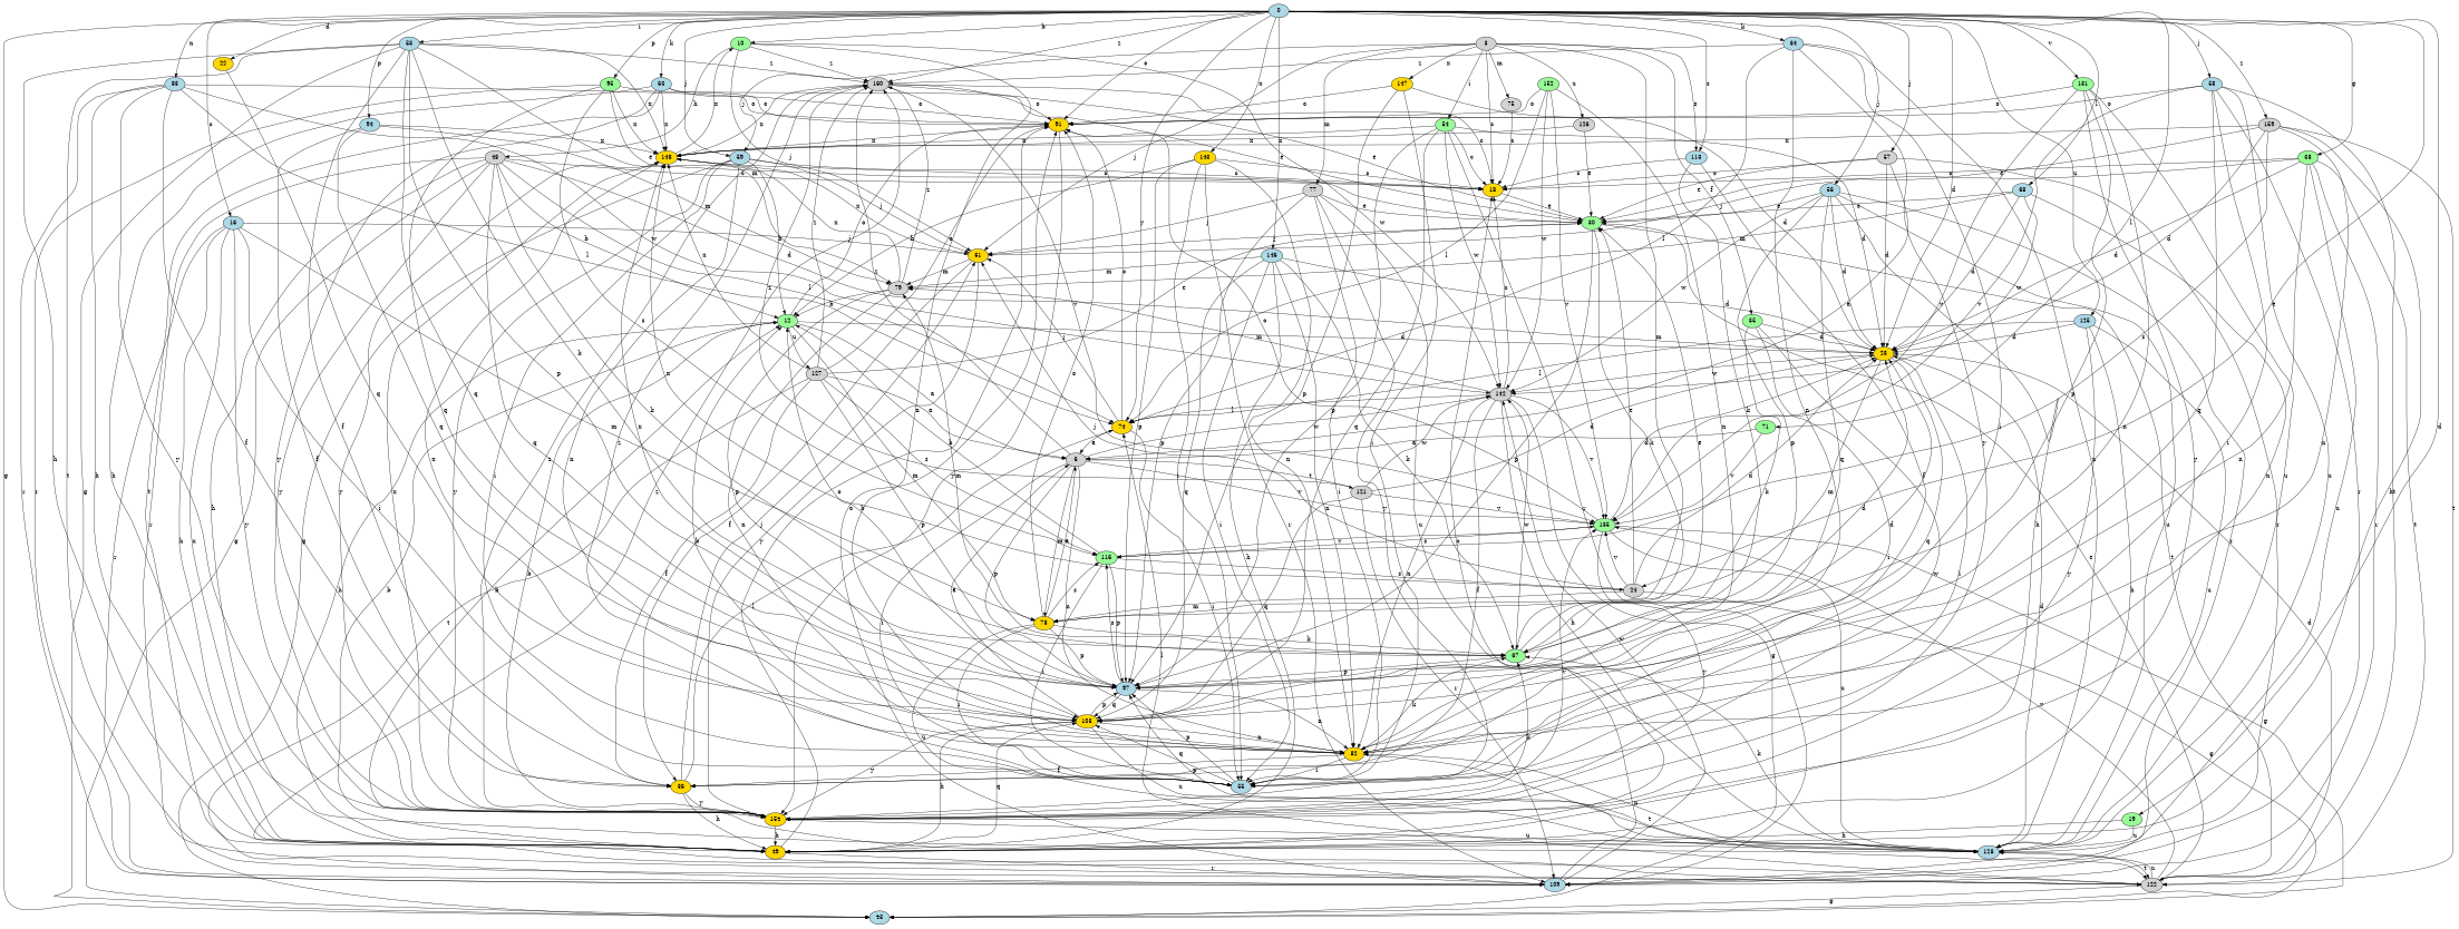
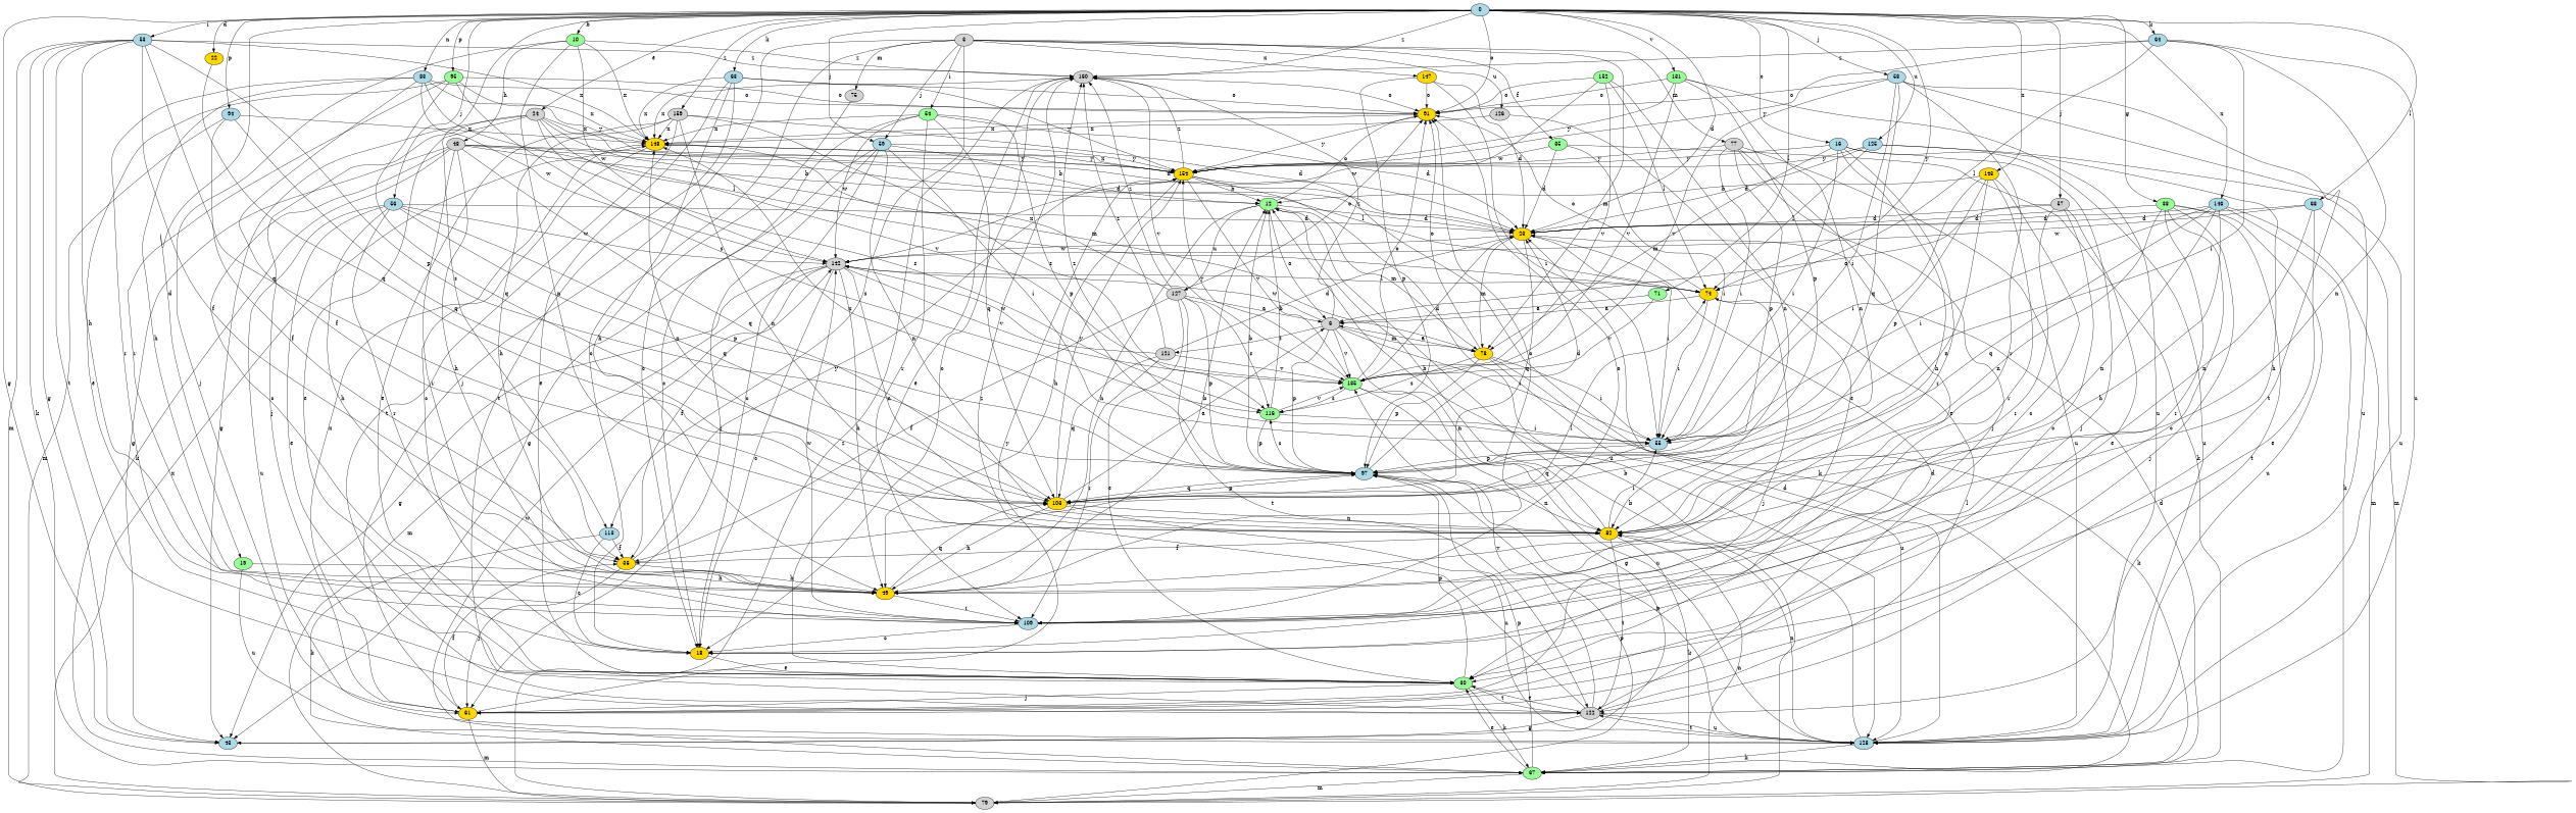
  strict digraph {
    node [fillcolor=lightblue style=filled]
    10 [fillcolor=palegreen]
    0
    16
    19 [fillcolor=palegreen]
    22 [fillcolor=gold]
    23 [fillcolor=gold]
    24 [fillcolor=lightgrey]
    38 [fillcolor=palegreen]
    43
    53
    56
    57 [fillcolor=lightgrey]
    58
    59
    63
    64
    68
    71 [fillcolor=palegreen]
    83
    91 [fillcolor=gold]
    94
    95 [fillcolor=palegreen]
    113
    125
    131 [fillcolor=palegreen]
    143 [fillcolor=gold]
    146
    159 [fillcolor=lightgrey]
    160 [fillcolor=lightgrey]
    74 [fillcolor=gold]
    61 [fillcolor=gold]
    n32 [fillcolor=gold label=82]
    142 [fillcolor=lightgrey]
    48 [fillcolor=lightgrey]
    148 [fillcolor=gold]
    78 [fillcolor=gold]
    55
    49 [fillcolor=gold]
    109
    128
    154 [fillcolor=gold]
    103 [fillcolor=gold]
    135 [fillcolor=palegreen]
    30 [fillcolor=palegreen]
    116 [fillcolor=palegreen]
    18 [fillcolor=gold]
    122 [fillcolor=lightgrey]
    97
    67 [fillcolor=palegreen]
    36 [fillcolor=gold]
    79 [fillcolor=lightgrey]
    6 [fillcolor=lightgrey]
    12 [fillcolor=palegreen]
    152 [fillcolor=palegreen]
    3 [fillcolor=lightgrey]
    35 [fillcolor=palegreen]
    54 [fillcolor=palegreen]
    75 [fillcolor=lightgrey]
    77 [fillcolor=lightgrey]
    126 [fillcolor=lightgrey]
    147 [fillcolor=gold]
    121 [fillcolor=lightgrey]
    127 [fillcolor=lightgrey]
    10 -> 160 [label=z]
    10 -> 61 [label=j]
    10 -> n32 [label=n]
    10 -> 142 [label=w]
    10 -> 48 [label=h]
-   148 -> 10 [label=x]
+   10 -> 148 [label=x]
    0 -> 10 [label=b]
    0 -> 16 [label=c]
    0 -> 19 [label=d]
    0 -> 22 [label=d]
    0 -> 23 [label=d]
    0 -> 24 [label=e]
    0 -> 38 [label=g]
    0 -> 43 [label=g]
    0 -> 53 [label=i]
    0 -> 56 [label=j]
    0 -> 57 [label=j]
    0 -> 58 [label=j]
    0 -> 59 [label=j]
    0 -> 63 [label=k]
    0 -> 64 [label=k]
    0 -> 68 [label=l]
    0 -> 71 [label=l]
    0 -> 83 [label=n]
    0 -> 91 [label=o]
    0 -> 94 [label=p]
    0 -> 95 [label=p]
    0 -> 113 [label=s]
    0 -> 125 [label=u]
    0 -> 131 [label=v]
    0 -> 143 [label=x]
    0 -> 146 [label=x]
    0 -> 159 [label=z]
    0 -> 160 [label=z]
    0 -> 74 [label=y]
    16 -> 61 [label=j]
    16 -> 78 [label=m]
    16 -> 55 [label=i]
    16 -> 49 [label=h]
    16 -> 109 [label=r]
    16 -> 128 [label=u]
    16 -> 154 [label=y]
    19 -> 49 [label=h]
    19 -> 128 [label=u]
    22 -> 103 [label=q]
    23 -> 142 [label=w]
    23 -> 78 [label=m]
    23 -> 55 [label=i]
    23 -> 103 [label=q]
    24 -> 23 [label=d]
    24 -> 43 [label=g]
    24 -> 61 [label=j]
    24 -> 148 [label=x]
    24 -> 78 [label=m]
    24 -> 135 [label=v]
    24 -> 30 [label=e]
-   116 -> 24 [label=s]
+   24 -> 116 [label=s]
    38 -> 23 [label=d]
    38 -> 61 [label=j]
    38 -> n32 [label=n]
    38 -> 109 [label=r]
    38 -> 128 [label=u]
    38 -> 18 [label=c]
    38 -> 122 [label=t]
    53 -> 43 [label=g]
    53 -> 160 [label=z]
    53 -> 148 [label=x]
    53 -> 49 [label=h]
    53 -> 103 [label=q]
    53 -> 122 [label=t]
    53 -> 97 [label=p]
    53 -> 67 [label=k]
    53 -> 36 [label=f]
    53 -> 79 [label=m]
    56 -> 23 [label=d]
    56 -> 142 [label=w]
    56 -> 49 [label=h]
    56 -> 109 [label=r]
    56 -> 128 [label=u]
    56 -> 103 [label=q]
    56 -> 30 [label=e]
    56 -> 97 [label=p]
    57 -> 23 [label=d]
    57 -> 109 [label=r]
    57 -> 30 [label=e]
    57 -> 18 [label=c]
    57 -> 6 [label=a]
    58 -> 91 [label=o]
    58 -> 55 [label=i]
    58 -> 109 [label=r]
    58 -> 128 [label=u]
    58 -> 103 [label=q]
    58 -> 135 [label=v]
    58 -> 122 [label=t]
    59 -> 43 [label=g]
    59 -> 61 [label=j]
    59 -> n32 [label=n]
    59 -> 55 [label=i]
    59 -> 154 [label=y]
    59 -> 18 [label=c]
    59 -> 12 [label=b]
    63 -> 91 [label=o]
    63 -> 148 [label=x]
    63 -> 49 [label=h]
    63 -> 154 [label=y]
    63 -> 30 [label=e]
    63 -> 122 [label=t]
    64 -> 160 [label=z]
    64 -> 74 [label=l]
    64 -> n32 [label=n]
    64 -> 55 [label=i]
    64 -> 128 [label=u]
    64 -> 154 [label=y]
    68 -> 23 [label=d]
    68 -> n32 [label=n]
    68 -> 142 [label=w]
    68 -> 30 [label=e]
    68 -> 79 [label=m]
    71 -> 135 [label=v]
    71 -> 6 [label=a]
    83 -> 91 [label=o]
    83 -> 74 [label=l]
    83 -> 142 [label=w]
    83 -> 49 [label=h]
    83 -> 109 [label=r]
    83 -> 154 [label=y]
    83 -> 36 [label=f]
    91 -> 148 [label=x]
    91 -> 154 [label=y]
    94 -> 148 [label=x]
    94 -> 103 [label=q]
    94 -> 36 [label=f]
    94 -> 79 [label=m]
    95 -> 91 [label=o]
    95 -> 148 [label=x]
    95 -> 109 [label=r]
    95 -> 103 [label=q]
    95 -> 30 [label=e]
    95 -> 116 [label=s]
    113 -> 18 [label=c]
    113 -> 67 [label=k]
    113 -> 36 [label=f]
    125 -> 23 [label=d]
    125 -> 74 [label=l]
    125 -> 49 [label=h]
    125 -> 128 [label=u]
    125 -> 154 [label=y]
    131 -> 91 [label=o]
    131 -> n32 [label=n]
    131 -> 128 [label=u]
    131 -> 154 [label=y]
    131 -> 135 [label=v]
    131 -> 97 [label=p]
    143 -> n32 [label=n]
    143 -> 55 [label=i]
    143 -> 109 [label=r]
    143 -> 18 [label=c]
    143 -> 97 [label=p]
    143 -> 12 [label=b]
    146 -> 23 [label=d]
    146 -> n32 [label=n]
    146 -> 55 [label=i]
    146 -> 49 [label=h]
    146 -> 103 [label=q]
    146 -> 67 [label=k]
    146 -> 79 [label=m]
    159 -> 23 [label=d]
    159 -> n32 [label=n]
    159 -> 148 [label=x]
    159 -> 49 [label=h]
    159 -> 30 [label=e]
    159 -> 116 [label=s]
    159 -> 122 [label=t]
    160 -> 91 [label=o]
    160 -> 148 [label=x]
    160 -> 135 [label=v]
    160 -> 30 [label=e]
    160 -> 18 [label=c]
    74 -> 91 [label=o]
    74 -> 61 [label=j]
    74 -> 55 [label=i]
    74 -> 6 [label=a]
    61 -> 148 [label=x]
    61 -> 154 [label=y]
    61 -> 36 [label=f]
    61 -> 79 [label=m]
    n32 -> 148 [label=x]
    n32 -> 55 [label=i]
    n32 -> 122 [label=t]
    n32 -> 67 [label=k]
    n32 -> 36 [label=f]
    n32 -> 12 [label=b]
    142 -> 43 [label=g]
    142 -> 74 [label=l]
    142 -> n32 [label=n]
    142 -> 49 [label=h]
    142 -> 135 [label=v]
    142 -> 18 [label=c]
    142 -> 36 [label=f]
    142 -> 79 [label=m]
    48 -> 23 [label=d]
    48 -> 43 [label=g]
    48 -> 74 [label=l]
    48 -> 49 [label=h]
    48 -> 109 [label=r]
    48 -> 154 [label=y]
    48 -> 103 [label=q]
    48 -> 18 [label=c]
    48 -> 67 [label=k]
    48 -> 12 [label=b]
    148 -> 154 [label=y]
    148 -> 18 [label=c]
    78 -> 91 [label=o]
    78 -> 55 [label=i]
    78 -> 128 [label=u]
    78 -> 116 [label=s]
    78 -> 97 [label=p]
    78 -> 67 [label=k]
    78 -> 6 [label=a]
    55 -> 160 [label=z]
    55 -> 103 [label=q]
    55 -> 97 [label=p]
    49 -> 91 [label=o]
    49 -> 109 [label=r]
    49 -> 103 [label=q]
    49 -> 12 [label=b]
    109 -> 91 [label=o]
    109 -> 142 [label=w]
    109 -> 18 [label=c]
    128 -> 23 [label=d]
    128 -> n32 [label=n]
    128 -> 122 [label=t]
    128 -> 97 [label=p]
    128 -> 67 [label=k]
    128 -> 12 [label=b]
    154 -> 160 [label=z]
    154 -> 148 [label=x]
    154 -> 49 [label=h]
    154 -> 128 [label=u]
    154 -> 135 [label=v]
    154 -> 67 [label=k]
    154 -> 12 [label=b]
    103 -> n32 [label=n]
    103 -> 49 [label=h]
    103 -> 128 [label=u]
    103 -> 154 [label=y]
    103 -> 97 [label=p]
    103 -> 6 [label=a]
    135 -> 23 [label=d]
    135 -> 43 [label=g]
    135 -> 91 [label=o]
    135 -> 128 [label=u]
    135 -> 154 [label=y]
    135 -> 116 [label=s]
    30 -> 61 [label=j]
    30 -> 122 [label=t]
    30 -> 97 [label=p]
    30 -> 67 [label=k]
    116 -> 55 [label=i]
    116 -> 135 [label=v]
    116 -> 97 [label=p]
    116 -> 12 [label=b]
    18 -> 30 [label=e]
    122 -> 23 [label=d]
    122 -> 43 [label=g]
    122 -> 160 [label=z]
    122 -> 74 [label=l]
    122 -> 128 [label=u]
    122 -> 135 [label=v]
    122 -> 30 [label=e]
    97 -> 23 [label=d]
    97 -> n32 [label=n]
    97 -> 148 [label=x]
    97 -> 103 [label=q]
    97 -> 116 [label=s]
    97 -> 12 [label=b]
    67 -> 23 [label=d]
    67 -> 142 [label=w]
    67 -> 30 [label=e]
    67 -> 97 [label=p]
    67 -> 79 [label=m]
    36 -> 74 [label=l]
    36 -> 61 [label=j]
    36 -> 49 [label=h]
    36 -> 154 [label=y]
    79 -> 160 [label=z]
    79 -> n32 [label=n]
    79 -> 148 [label=x]
    79 -> 97 [label=p]
    79 -> 12 [label=b]
    6 -> 160 [label=z]
    6 -> n32 [label=n]
    6 -> 142 [label=w]
    6 -> 78 [label=m]
    6 -> 55 [label=i]
    6 -> 135 [label=v]
    6 -> 97 [label=p]
    6 -> 121 [label=t]
    12 -> 23 [label=d]
    12 -> 91 [label=o]
    12 -> 78 [label=m]
    12 -> 49 [label=h]
    12 -> 6 [label=a]
    12 -> 127 [label=u]
    152 -> 91 [label=o]
    152 -> 74 [label=l]
    152 -> n32 [label=n]
    152 -> 142 [label=w]
    152 -> 135 [label=v]
    3 -> 59 [label=j]
    3 -> 113 [label=s]
    3 -> 61 [label=j]
    3 -> 78 [label=m]
    3 -> 18 [label=c]
    3 -> 35 [label=f]
    3 -> 54 [label=i]
    3 -> 75 [label=m]
    3 -> 77 [label=m]
    3 -> 126 [label=u]
    3 -> 147 [label=x]
    35 -> 23 [label=d]
    35 -> 55 [label=i]
    35 -> 154 [label=w]
    35 -> 67 [label=k]
    54 -> 23 [label=d]
    54 -> 142 [label=w]
    54 -> 148 [label=x]
    54 -> 109 [label=r]
    54 -> 103 [label=q]
    54 -> 18 [label=c]
    54 -> 97 [label=p]
    75 -> 18 [label=c]
    77 -> 61 [label=j]
    77 -> 55 [label=i]
    77 -> 128 [label=u]
    77 -> 154 [label=y]
    77 -> 30 [label=e]
    77 -> 97 [label=p]
    126 -> 148 [label=x]
    126 -> 30 [label=e]
    147 -> 23 [label=d]
    147 -> 91 [label=o]
    147 -> 55 [label=i]
    147 -> 97 [label=p]
    121 -> 23 [label=d]
    121 -> 160 [label=z]
    121 -> 142 [label=w]
    121 -> 109 [label=r]
    121 -> 103 [label=q]
    121 -> 135 [label=v]
    127 -> 91 [label=o]
    127 -> 160 [label=z]
    127 -> 148 [label=x]
    127 -> 30 [label=e]
    127 -> 116 [label=s]
    127 -> 122 [label=t]
    127 -> 97 [label=p]
    127 -> 36 [label=f]
    127 -> 6 [label=a]
  }
